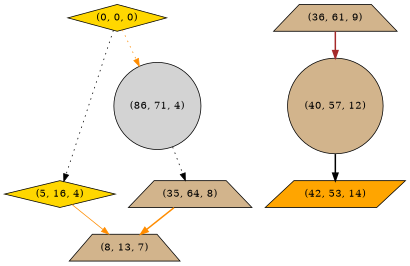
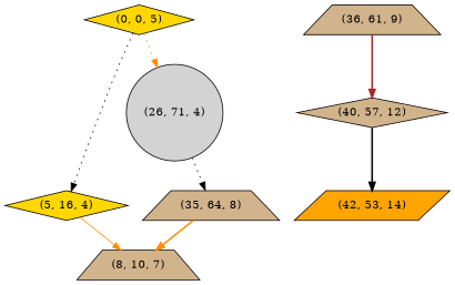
  digraph {
    node [fillcolor=tan shape=trapezium style=filled]
    edge [color=black style=dotted]
-   "(0, 0, 0)" [fillcolor=gold shape=diamond]
+   "(0, 0, 0)" [fillcolor=gold shape=diamond label="(0, 0, 5)"]
    "(5, 16, 4)" [fillcolor=gold shape=diamond]
-   "(26, 71, 4)" [fillcolor=lightgrey shape=circle label="(86, 71, 4)"]
-   "(8, 10, 7)" [label="(8, 13, 7)"]
+   "(26, 71, 4)" [fillcolor=lightgrey shape=circle]
+   "(8, 10, 7)"
    "(35, 64, 8)"
-   "(40, 57, 12)" [shape=circle]
+   "(40, 57, 12)" [shape=diamond]
    "(36, 61, 9)"
    "(42, 53, 14)" [fillcolor=orange shape=parallelogram]
    "(0, 0, 0)" -> "(5, 16, 4)"
    "(0, 0, 0)" -> "(26, 71, 4)" [color=darkorange]
    "(5, 16, 4)" -> "(8, 10, 7)" [color=darkorange style=solid]
    "(26, 71, 4)" -> "(35, 64, 8)"
    "(35, 64, 8)" -> "(8, 10, 7)" [color=darkorange style=bold]
    "(40, 57, 12)" -> "(42, 53, 14)" [style=bold]
    "(36, 61, 9)" -> "(40, 57, 12)" [color=brown style=bold]
  }
